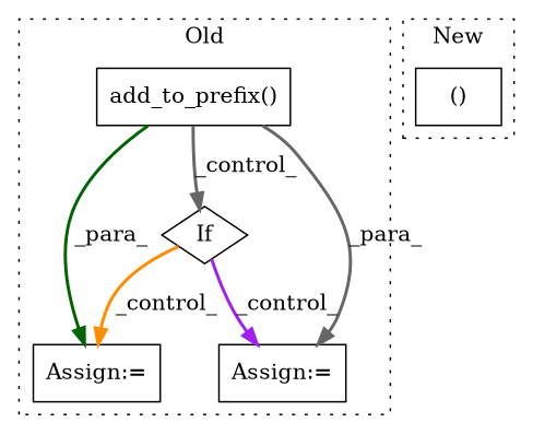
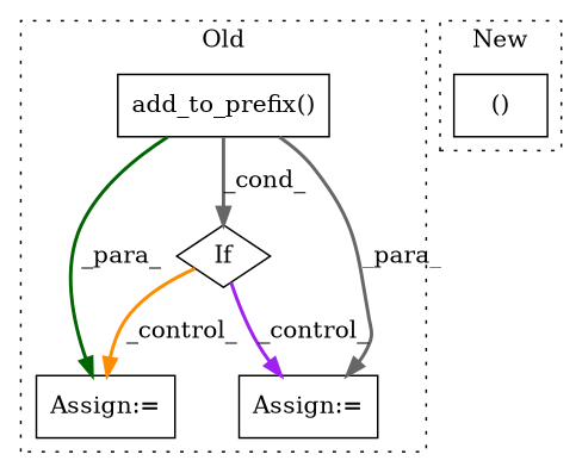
  digraph {
    node [a=68 l=3 shape=box]
    edge [color=gray40 style=bold]
    n1 [a=75 l="18,14" label="add_to_prefix()" s="2897,2924"]
    n2 [a=96 label=If s=3527 shape=diamond]
    n3 [label="Assign:=" s=3773]
    n4 [l=10 label="Assign:=" s=3586]
    n5 [a=54 l=68 label="()" s=4192]
    subgraph cluster_1 {
      label=Old
      style=dotted
      n1
      n2
      n3
      n4
    }
    subgraph cluster_2 {
      label=New
      style=dotted
      n5
    }
-   n1 -> n2 [label=_control_]
+   n1 -> n2 [label=_cond_]
    n1 -> n3 [label=_para_ color=darkgreen]
    n1 -> n4 [label=_para_]
    n2 -> n3 [label=_control_ color=darkorange]
    n2 -> n4 [label=_control_ color=purple]
  }
